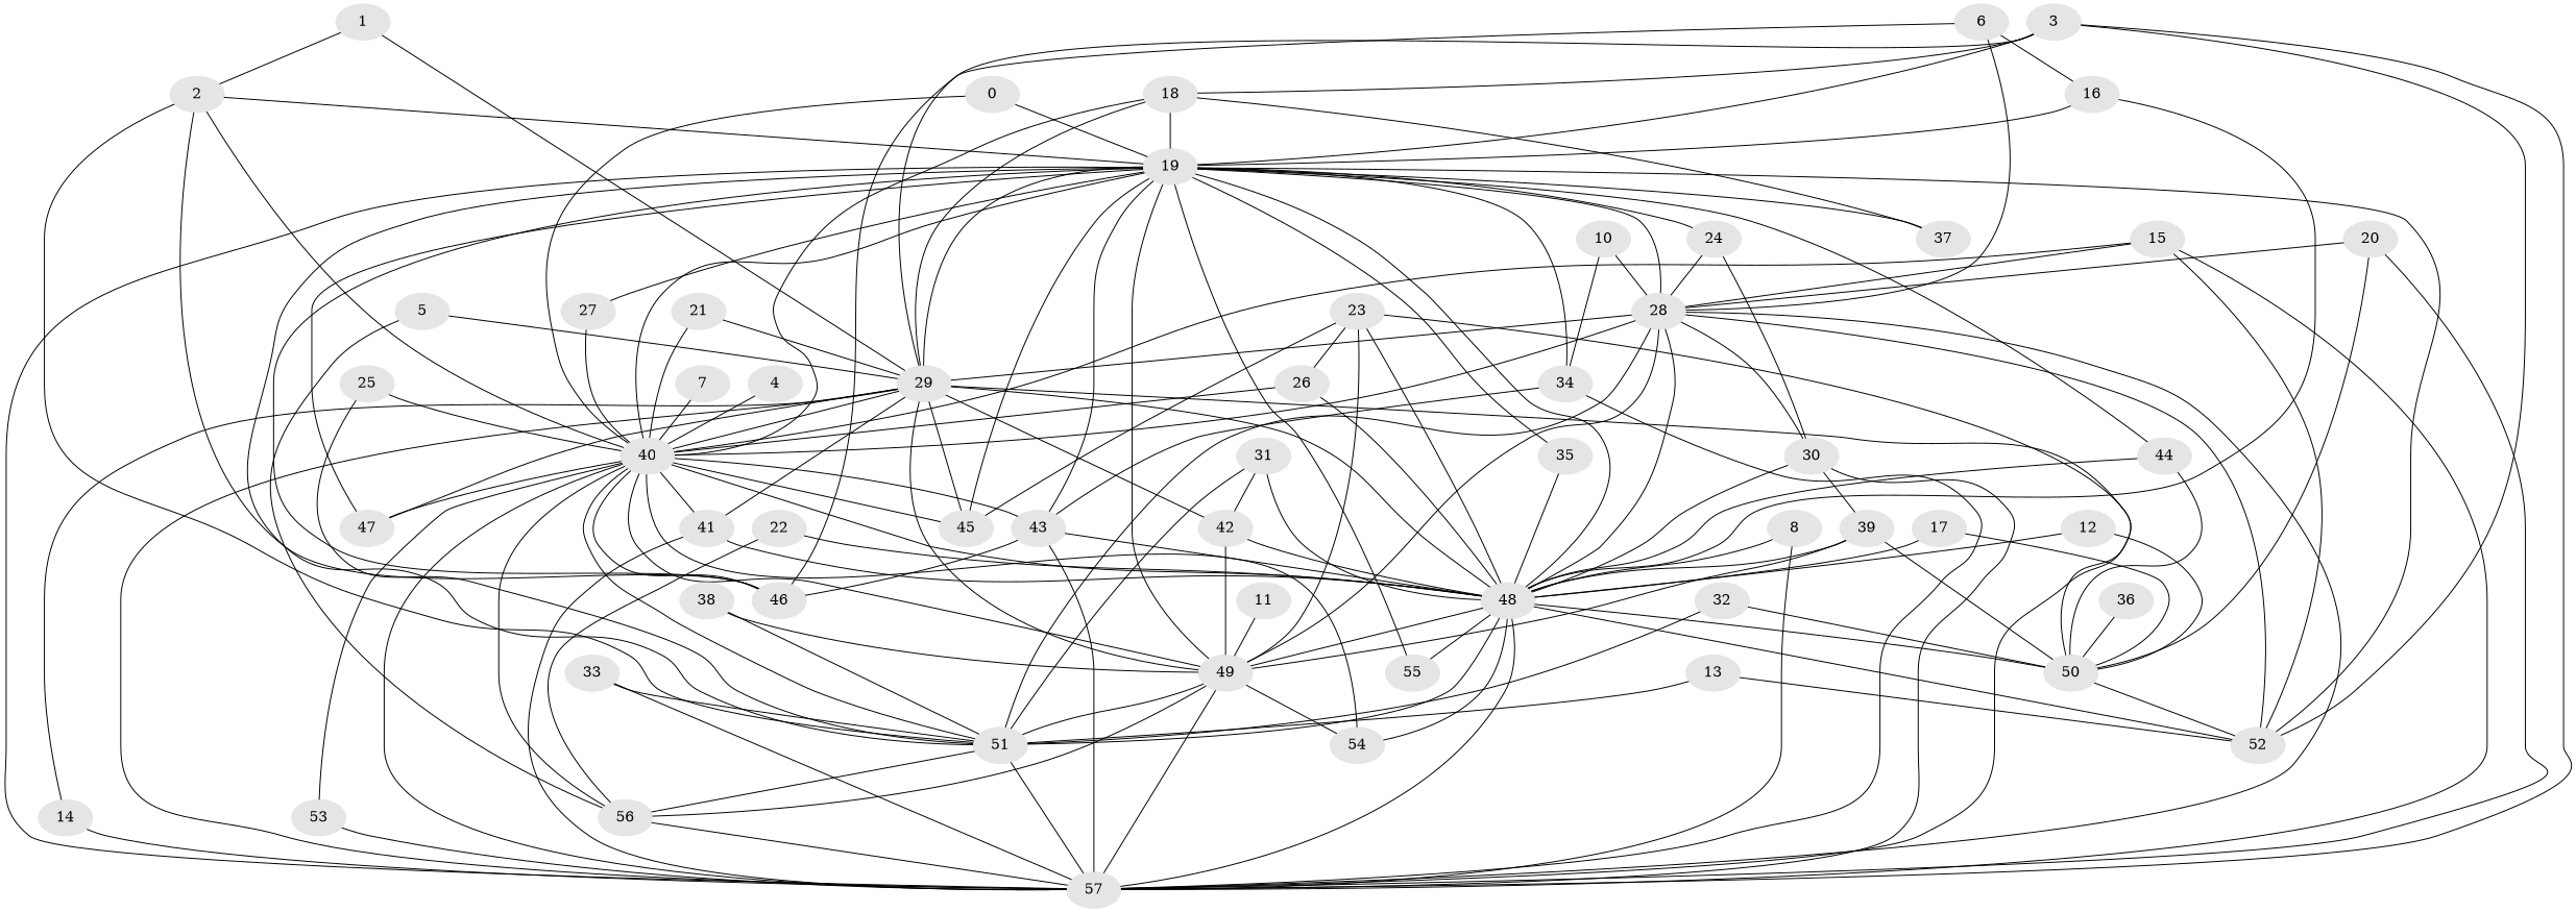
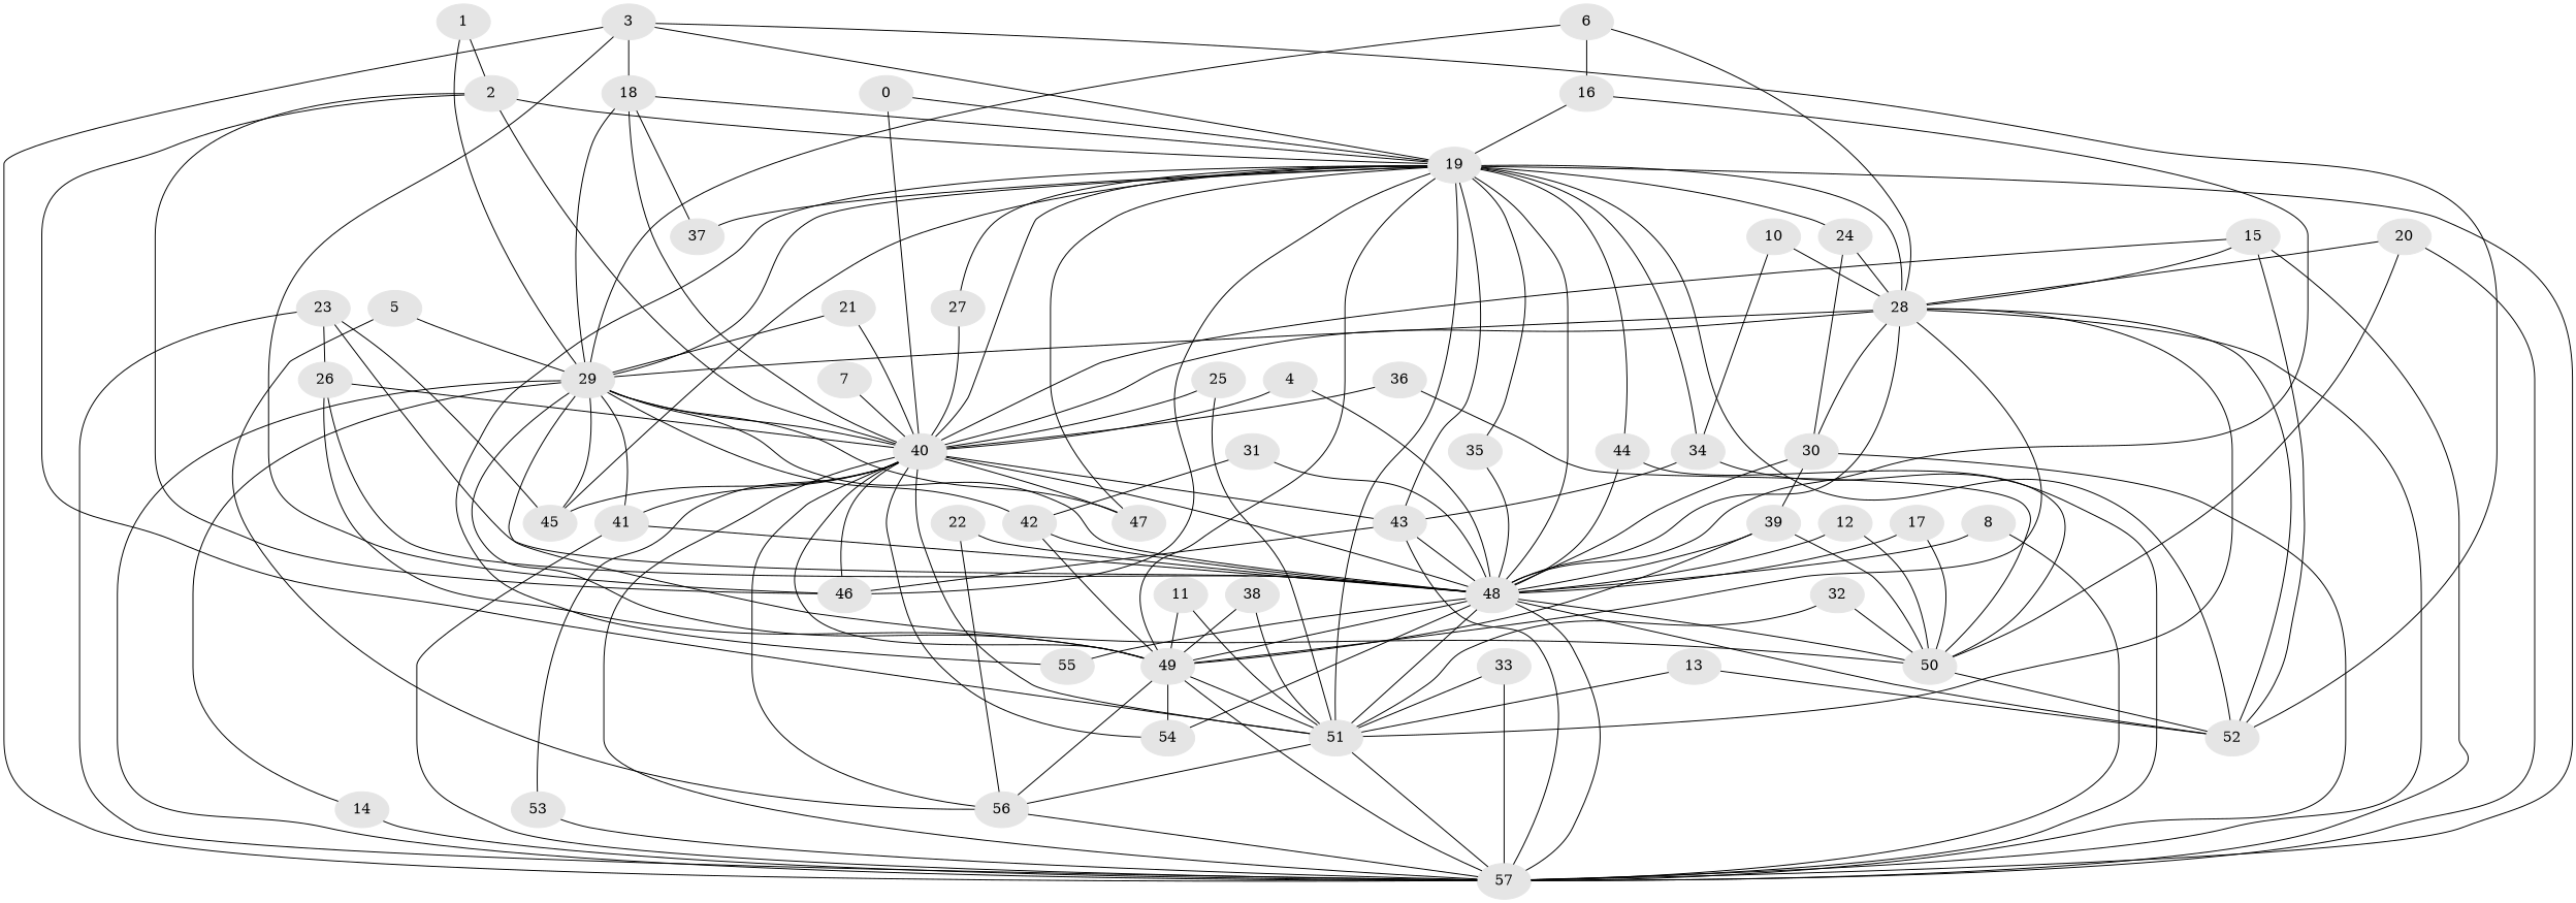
  graph {
    node [color=gray90 style=filled]
    edge [weight=1.0]
    1
    2
    29
    19
    40
    46
    51
    57
    48
    49
    50
    14
    45
    47
    41
    42
    52
    28
    34
    37
    24
    27
    35
    43
    44
    55
    56
    53
    54
    3
    18
    4
    5
    6
    16
    30
    7
    8
    n39 [label=0]
    10
    11
    12
    13
    15
    17
    20
    21
    22
    23
    26
    39
    25
    31
    32
    33
    36
    38
    1 -- 2
    1 -- 29
    2 -- 19
    2 -- 40
    2 -- 46
    2 -- 51
    29 -- 40 [weight=2.0]
    29 -- 57
    29 -- 48 [weight=3.0]
    29 -- 49
    29 -- 50 [weight=2.0]
    29 -- 14
    29 -- 45
    29 -- 47
    29 -- 41
    29 -- 42
    19 -- 29
    19 -- 40 [weight=3.0]
    19 -- 46
    19 -- 51
    19 -- 57 [weight=2.0]
    19 -- 48 [weight=3.0]
    19 -- 49 [weight=2.0]
    19 -- 45
    19 -- 47
    19 -- 52
    19 -- 28 [weight=3.0]
    19 -- 34
    19 -- 37
    19 -- 24
    19 -- 27
    19 -- 35
    19 -- 43
    19 -- 44 [weight=2.0]
    19 -- 55
    40 -- 46 [weight=2.0]
    40 -- 51 [weight=2.0]
    40 -- 57 [weight=2.0]
    40 -- 48 [weight=4.0]
    40 -- 49 [weight=2.0]
    40 -- 45
    40 -- 47
    40 -- 41
    40 -- 43
    40 -- 56
    40 -- 53
    40 -- 54
    51 -- 57
    51 -- 56
    48 -- 51 [weight=2.0]
    48 -- 57 [weight=2.0]
    48 -- 49 [weight=2.0]
    48 -- 50
    48 -- 52
    48 -- 55
    48 -- 54
    49 -- 51
    49 -- 57
    49 -- 56
    49 -- 54
    50 -- 52
    14 -- 57 [weight=2.0]
    41 -- 57
    41 -- 48
    42 -- 48
    42 -- 49
    28 -- 29
    28 -- 40 [weight=2.0]
    28 -- 51 [weight=2.0]
    28 -- 57 [weight=2.0]
    28 -- 48 [weight=2.0]
    28 -- 49 [weight=2.0]
    28 -- 52
    28 -- 30
    34 -- 57
    34 -- 43
    24 -- 28
    24 -- 30
    27 -- 40
    35 -- 48
    43 -- 46
    43 -- 57
    43 -- 48
    44 -- 48
    44 -- 50
    56 -- 57
    53 -- 57
    3 -- 19
    3 -- 46
    3 -- 57
    3 -- 52
    3 -- 18
    18 -- 29
    18 -- 19
    18 -- 40
    18 -- 37
    4 -- 40
+   4 -- 48
    5 -- 29
    5 -- 56
    6 -- 29
    6 -- 28
    6 -- 16
    16 -- 19
    16 -- 48
    30 -- 57
    30 -- 48
    30 -- 39
    7 -- 40 [weight=2.0]
    8 -- 57
    8 -- 48
    n39 -- 19
    n39 -- 40
    10 -- 28
    10 -- 34
-   31 -- 51
+   11 -- 51
    11 -- 49
    12 -- 48
    12 -- 50
    13 -- 51
    13 -- 52
    15 -- 40
    15 -- 57
    15 -- 52
    15 -- 28
    17 -- 48 [weight=2.0]
    17 -- 50
    20 -- 57
    20 -- 50
    20 -- 28
    21 -- 29
    21 -- 40
    22 -- 48 [weight=2.0]
    22 -- 56
    23 -- 57
    23 -- 48
-   23 -- 49
+   26 -- 49
    23 -- 45
    23 -- 26
    26 -- 40
    26 -- 48
    39 -- 48
    39 -- 49
    39 -- 50
    25 -- 40
    25 -- 51
    31 -- 48
    31 -- 42
    32 -- 51
    32 -- 50
    33 -- 51
    33 -- 57
+   36 -- 40
    36 -- 50
    38 -- 51
    38 -- 49
  }
